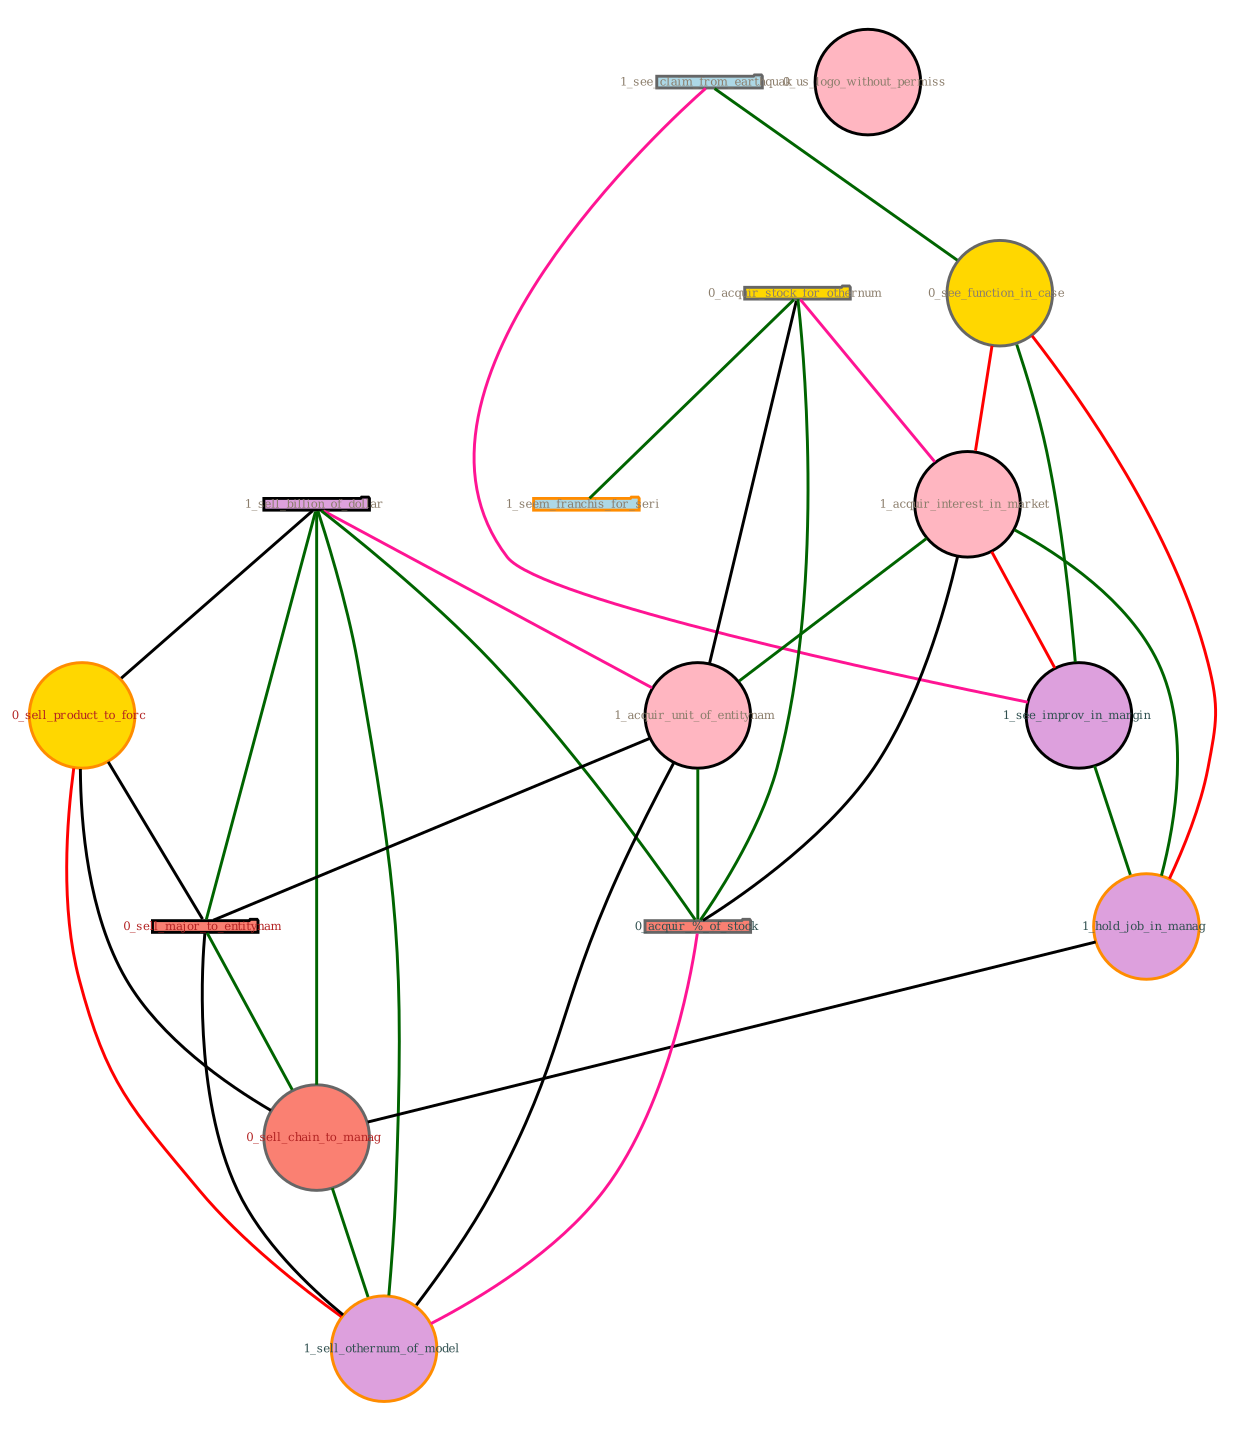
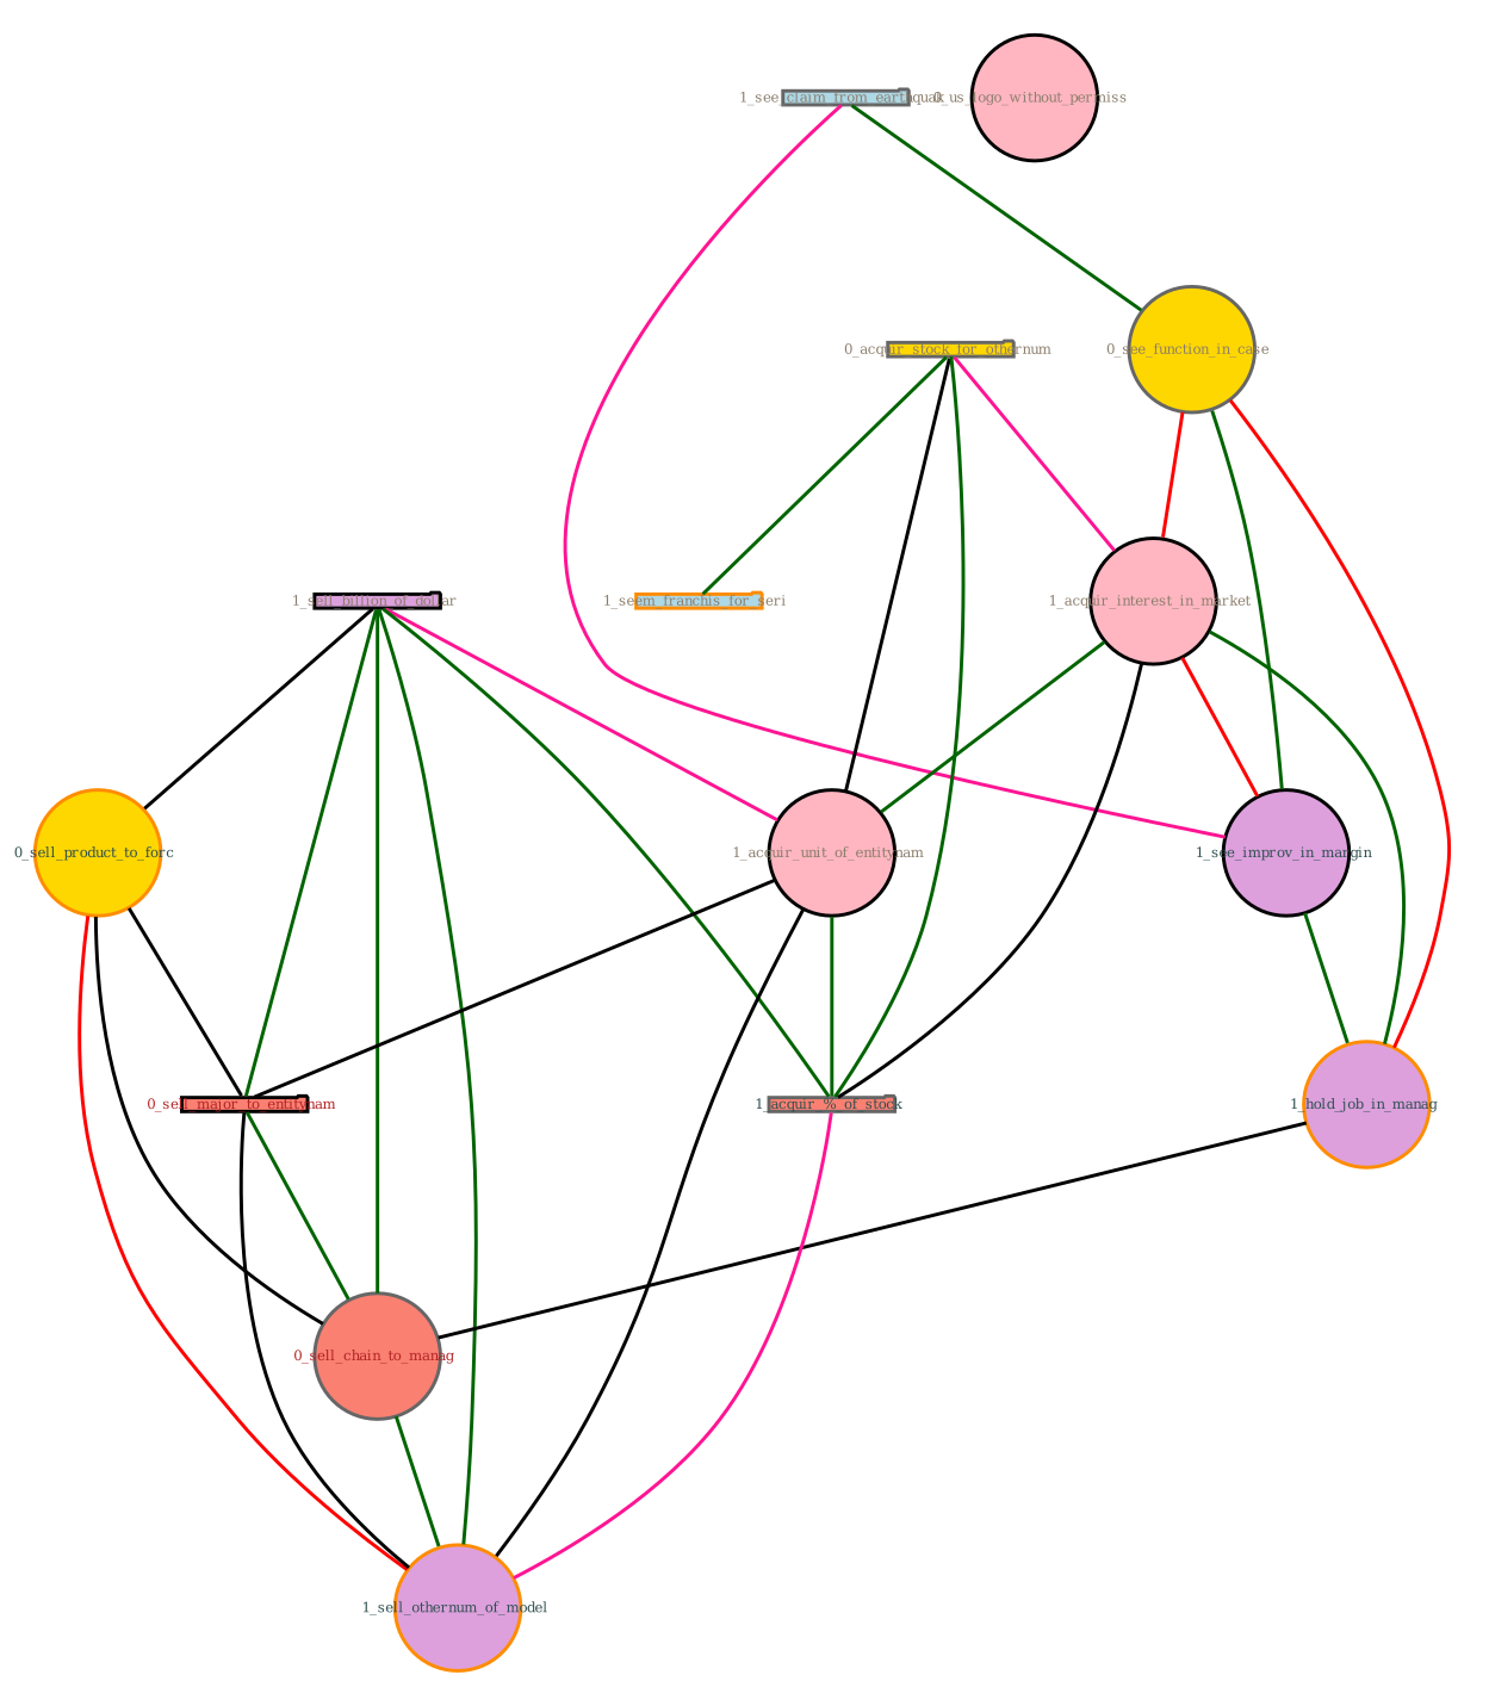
  graph {
    node [color=black fillcolor=plum fixedsize=true fontcolor="#8b7d6b" fontsize=4 shape=circle style=filled]
    edge [color=darkgreen w=1]
    "1_see_claim_from_earthquak " [color=gray40 fillcolor=lightblue height=.06 shape=folder width=.5]
    "0_see_function_in_case " [color=gray40 fillcolor=gold height=.06 width=.5]
    "0_acquir_stock_for_othernum " [color=gray40 fillcolor=gold height=.06 shape=folder width=.5]
    "1_seem_franchis_for_seri " [color=darkorange fillcolor=lightblue height=.06 shape=folder width=.5]
    "1_sell_billion_of_dollar " [height=.06 shape=folder width=.5]
    "1_acquir_interest_in_market " [fillcolor=lightpink height=.06 width=.5]
    "1_acquir_unit_of_entitynam " [fillcolor=lightpink height=.06 width=.5]
    "0_us_logo_without_permiss " [fillcolor=lightpink height=.06 width=.5]
-   "0_sell_product_to_forc " [color=darkorange fillcolor=gold fontcolor="#b22222" height=.06 width=.5]
+   "0_sell_product_to_forc " [color=darkorange fillcolor=gold fontcolor="#2f4f4f" height=.06 width=.5]
    "0_sell_major_to_entitynam " [fillcolor=salmon fontcolor="#b22222" height=.06 shape=folder width=.5]
    "0_sell_chain_to_manag " [color=gray40 fillcolor=salmon fontcolor="#b22222" height=.06 width=.5]
    "1_see_improv_in_margin " [fontcolor="#2f4f4f" height=.06 width=.5]
    "1_hold_job_in_manag " [color=darkorange fontcolor="#2f4f4f" height=.06 width=.5]
-   "1_acquir_%_of_stock " [color=gray40 fillcolor=salmon fontcolor="#2f4f4f" height=.06 shape=folder width=.5 label="0_acquir_%_of_stock"]
+   "1_acquir_%_of_stock " [color=gray40 fillcolor=salmon fontcolor="#2f4f4f" height=.06 shape=folder width=.5]
    "1_sell_othernum_of_model " [color=darkorange fontcolor="#2f4f4f" height=.06 width=.5]
    subgraph sub_1 {
      "1_see_claim_from_earthquak "
      "0_see_function_in_case "
      "0_acquir_stock_for_othernum "
      "1_seem_franchis_for_seri "
      "1_sell_billion_of_dollar "
      "1_acquir_interest_in_market "
      "1_acquir_unit_of_entitynam "
      "0_us_logo_without_permiss "
    }
    subgraph sub_2 {
      "0_sell_product_to_forc "
      "0_sell_major_to_entitynam "
      "0_sell_chain_to_manag "
    }
    "1_see_claim_from_earthquak " -- "0_see_function_in_case "
    "1_see_claim_from_earthquak " -- "1_see_improv_in_margin " [color=deeppink]
    "0_see_function_in_case " -- "1_acquir_interest_in_market " [color=red]
    "0_see_function_in_case " -- "1_see_improv_in_margin " [w=2]
    "0_see_function_in_case " -- "1_hold_job_in_manag " [color=red]
    "0_acquir_stock_for_othernum " -- "1_seem_franchis_for_seri "
    "0_acquir_stock_for_othernum " -- "1_acquir_interest_in_market " [color=deeppink]
    "0_acquir_stock_for_othernum " -- "1_acquir_unit_of_entitynam " [color=black]
    "0_acquir_stock_for_othernum " -- "1_acquir_%_of_stock "
    "1_sell_billion_of_dollar " -- "1_acquir_unit_of_entitynam " [color=deeppink]
    "1_sell_billion_of_dollar " -- "0_sell_product_to_forc " [color=black]
    "1_sell_billion_of_dollar " -- "0_sell_major_to_entitynam "
    "1_sell_billion_of_dollar " -- "0_sell_chain_to_manag "
    "1_sell_billion_of_dollar " -- "1_acquir_%_of_stock "
    "1_sell_billion_of_dollar " -- "1_sell_othernum_of_model " [w=2]
    "1_acquir_interest_in_market " -- "1_acquir_unit_of_entitynam "
    "1_acquir_interest_in_market " -- "1_see_improv_in_margin " [color=red]
    "1_acquir_interest_in_market " -- "1_hold_job_in_manag "
    "1_acquir_interest_in_market " -- "1_acquir_%_of_stock " [color=black]
    "1_acquir_unit_of_entitynam " -- "0_sell_major_to_entitynam " [color=black]
    "1_acquir_unit_of_entitynam " -- "1_acquir_%_of_stock " [w=2]
    "1_acquir_unit_of_entitynam " -- "1_sell_othernum_of_model " [color=black]
    "0_sell_product_to_forc " -- "0_sell_major_to_entitynam " [color=black w=2]
    "0_sell_product_to_forc " -- "0_sell_chain_to_manag " [color=black w=2]
    "0_sell_product_to_forc " -- "1_sell_othernum_of_model " [color=red]
    "0_sell_major_to_entitynam " -- "0_sell_chain_to_manag " [w=2]
    "0_sell_major_to_entitynam " -- "1_sell_othernum_of_model " [color=black]
    "0_sell_chain_to_manag " -- "1_sell_othernum_of_model "
    "1_see_improv_in_margin " -- "1_hold_job_in_manag "
    "1_hold_job_in_manag " -- "0_sell_chain_to_manag " [color=black]
    "1_acquir_%_of_stock " -- "1_sell_othernum_of_model " [color=deeppink]
  }
